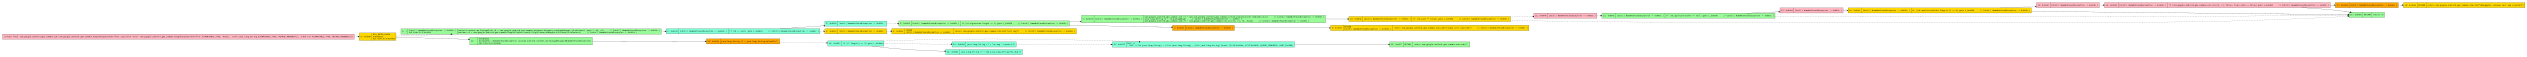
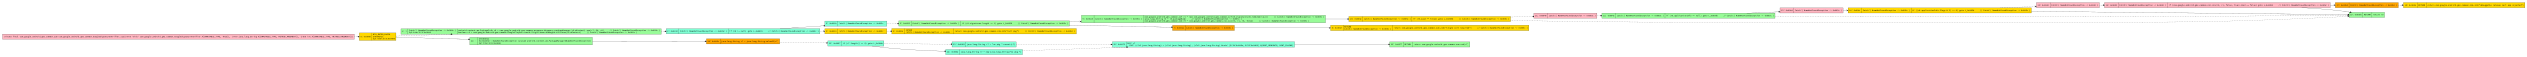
  digraph {
    fontname="Source Code Pro"
    rankdir=LR
    node [fillcolor=gold fontname="Source Code Pro" shape=record style=filled]
    edge [arrowhead=diamond fontname="Source Code Pro" style=dashed]
    n1 [label="{0\:\ 0x0000|MTH_ENTER_BLOCK\lSYNTHETIC\lSplitter:B:0:0x0000\l}"]
    n2 [fillcolor=palegreen label="{1\:\ ?|Catch:\{ NameNotFoundException \-\> 0x005c \}\lSplitter:B:0:0x0000\l|android.content.pm.PackageInfo r8 = com.google.android.gms.common.wrappers.Wrappers.packageManager(r6.mContext).zza(r7, 64, r8)     \/\/ Catch:\{ NameNotFoundException \-\> 0x005c \}\lboolean r0 = com.google.android.gms.common.GooglePlayServicesUtilLight.honorsDebugCertificates(r6.mContext)     \/\/ Catch:\{ NameNotFoundException \-\> 0x005c \}\l}"]
    n3 [fillcolor=palegreen label="{21\:\ ?|SYNTHETIC\lExcHandler: NameNotFoundException (unused android.content.pm.PackageManager$NameNotFoundException)\lSplitter:B:0:0x0000\l}"]
    n4 [fillcolor=aquamarine label="{2\:\ 0x0012|Catch:\{ NameNotFoundException \-\> 0x005c \}\l|if (r8 != null) goto L_0x001b     \/\/ Catch:\{ NameNotFoundException \-\> 0x005c \}\l}"]
    n5 [fillcolor=orange label="{20\:\ 0x005c|java.lang.String r7 = java.lang.String.valueOf(r7)\l}"]
    n6 [label="{3\:\ 0x0014|Catch:\{ NameNotFoundException \-\> 0x005c \}\l}"]
    n7 [fillcolor=aquamarine label="{5\:\ 0x001b|Catch:\{ NameNotFoundException \-\> 0x005c \}\l}"]
    n8 [label="{4\:\ 0x001a|RETURN\lCatch:\{ NameNotFoundException \-\> 0x005c \}\l|return com.google.android.gms.common.zzm.zzb(\"null pkg\")     \/\/ Catch:\{ NameNotFoundException \-\> 0x005c \}\l}"]
    n9 [fillcolor=palegreen label="{6\:\ 0x001f|Catch:\{ NameNotFoundException \-\> 0x005c \}\l|if (r8.signatures.length == 1) goto L_0x0028     \/\/ Catch:\{ NameNotFoundException \-\> 0x005c \}\l}"]
    n10 [fillcolor=orange label="{7\:\ 0x0021|Catch:\{ NameNotFoundException \-\> 0x005c \}\l}"]
    n11 [fillcolor=palegreen label="{9\:\ 0x0028|Catch:\{ NameNotFoundException \-\> 0x005c \}\l|com.google.android.gms.common.zzf r1 = new com.google.android.gms.common.zzf(r8.signatures[0].toByteArray())     \/\/ Catch:\{ NameNotFoundException \-\> 0x005c \}\ljava.lang.String r3 = r8.packageName     \/\/ Catch:\{ NameNotFoundException \-\> 0x005c \}\lcom.google.android.gms.common.zzm r0 = com.google.android.gms.common.zzc.zza(r3, r1, r0, false)     \/\/ Catch:\{ NameNotFoundException \-\> 0x005c \}\l}"]
    n12 [label="{8\:\ 0x0027|RETURN\lCatch:\{ NameNotFoundException \-\> 0x005c \}\l|return com.google.android.gms.common.zzm.zzb(\"single cert required\")     \/\/ Catch:\{ NameNotFoundException \-\> 0x005c \}\l}"]
    n13 [label="{10\:\ 0x003e|Catch:\{ NameNotFoundException \-\> 0x005c \}\l|if (r0.zzad == false) goto L_0x005b     \/\/ Catch:\{ NameNotFoundException \-\> 0x005c \}\l}"]
    n14 [fillcolor=lightpink label="{11\:\ 0x0040|Catch:\{ NameNotFoundException \-\> 0x005c \}\l}"]
    n15 [fillcolor=palegreen label="{19\:\ 0x005b|RETURN\l|return r0\l}"]
    n16 [fillcolor=palegreen label="{12\:\ 0x0042|Catch:\{ NameNotFoundException \-\> 0x005c \}\l|if (r8.applicationInfo == null) goto L_0x005b     \/\/ Catch:\{ NameNotFoundException \-\> 0x005c \}\l}"]
    n17 [fillcolor=lightpink label="{13\:\ 0x0044|Catch:\{ NameNotFoundException \-\> 0x005c \}\l}"]
    n18 [label="{14\:\ 0x004a|Catch:\{ NameNotFoundException \-\> 0x005c \}\l|if ((r8.applicationInfo.flags & 2) == 0) goto L_0x005b     \/\/ Catch:\{ NameNotFoundException \-\> 0x005c \}\l}"]
    n19 [fillcolor=lightpink label="{15\:\ 0x004c|Catch:\{ NameNotFoundException \-\> 0x005c \}\l}"]
    n20 [fillcolor=lightpink label="{16\:\ 0x0052|Catch:\{ NameNotFoundException \-\> 0x005c \}\l|if (com.google.android.gms.common.zzc.zza(r3, r1, false, true).zzad == false) goto L_0x005b     \/\/ Catch:\{ NameNotFoundException \-\> 0x005c \}\l}"]
    n21 [fillcolor=orange label="{17\:\ 0x0054|Catch:\{ NameNotFoundException \-\> 0x005c \}\l}"]
    n22 [label="{18\:\ 0x005a|RETURN\l|return com.google.android.gms.common.zzm.zzb(\"debuggable release cert app rejected\")\l}"]
    n23 [fillcolor=aquamarine label="{22\:\ 0x0067|if (r7.length() == 0) goto L_0x006e\l}"]
    n24 [fillcolor=aquamarine label="{23\:\ 0x0069|java.lang.String r7 = \"no pkg \".concat(r7)\l}"]
    n25 [fillcolor=aquamarine label="{24\:\ 0x006e|java.lang.String r7 = new java.lang.String(\"no pkg \")\l}"]
    n26 [fillcolor=aquamarine label="{25\:\ 0x0073|PHI: r7 \l  PHI: (r7v2 java.lang.String) = (r7v4 java.lang.String), (r7v5 java.lang.String) binds: [B:24:0x006e, B:23:0x0069] A[DONT_GENERATE, DONT_INLINE]\l}"]
    n27 [fillcolor=palegreen label="{26\:\ 0x0077|RETURN\l|return com.google.android.gms.common.zzm.zzb(r7)\l}"]
    n28 [fillcolor=lightpink label="{private final com.google.android.gms.common.zzm com.google.android.gms.common.GoogleSignatureVerifier.zza((r6v0 'this' com.google.android.gms.common.GoogleSignatureVerifier A[IMMUTABLE_TYPE, THIS]), (r7v0 java.lang.String A[IMMUTABLE_TYPE, METHOD_ARGUMENT]), (r8v0 int A[IMMUTABLE_TYPE, METHOD_ARGUMENT])) }"]
    n1 -> n2
    n1 -> n3 [style=solid]
    n2 -> n4
    n3 -> n5 [style=solid]
    n4 -> n6 [arrowhead=vee]
    n4 -> n7 [arrowhead=dot style=solid]
    n5 -> n23 [arrowhead=vee]
    n6 -> n8 [arrowhead=dot]
    n7 -> n9 [arrowhead=dot]
    n9 -> n10 [arrowhead=dot style=solid]
    n9 -> n11 [arrowhead=vee style=solid]
    n10 -> n12 [arrowhead=vee style=solid]
    n11 -> n13 [style=solid]
    n13 -> n14 [arrowhead=dot]
    n13 -> n15 [arrowhead=vee]
    n14 -> n16
    n16 -> n15
    n16 -> n17 [style=solid]
    n17 -> n18 [arrowhead=vee style=solid]
    n18 -> n15 [arrowhead=dot style=solid]
    n18 -> n19 [arrowhead=vee]
    n19 -> n20
    n20 -> n15 [style=solid]
    n20 -> n21 [arrowhead=vee style=solid]
    n21 -> n22
    n23 -> n24 [arrowhead=dot]
    n23 -> n25 [arrowhead=dot style=solid]
    n24 -> n26
-   n23 -> n26 [arrowhead=dot]
+   n25 -> n26 [arrowhead=dot]
    n26 -> n27 [arrowhead=dot style=solid]
    n28 -> n1
  }
